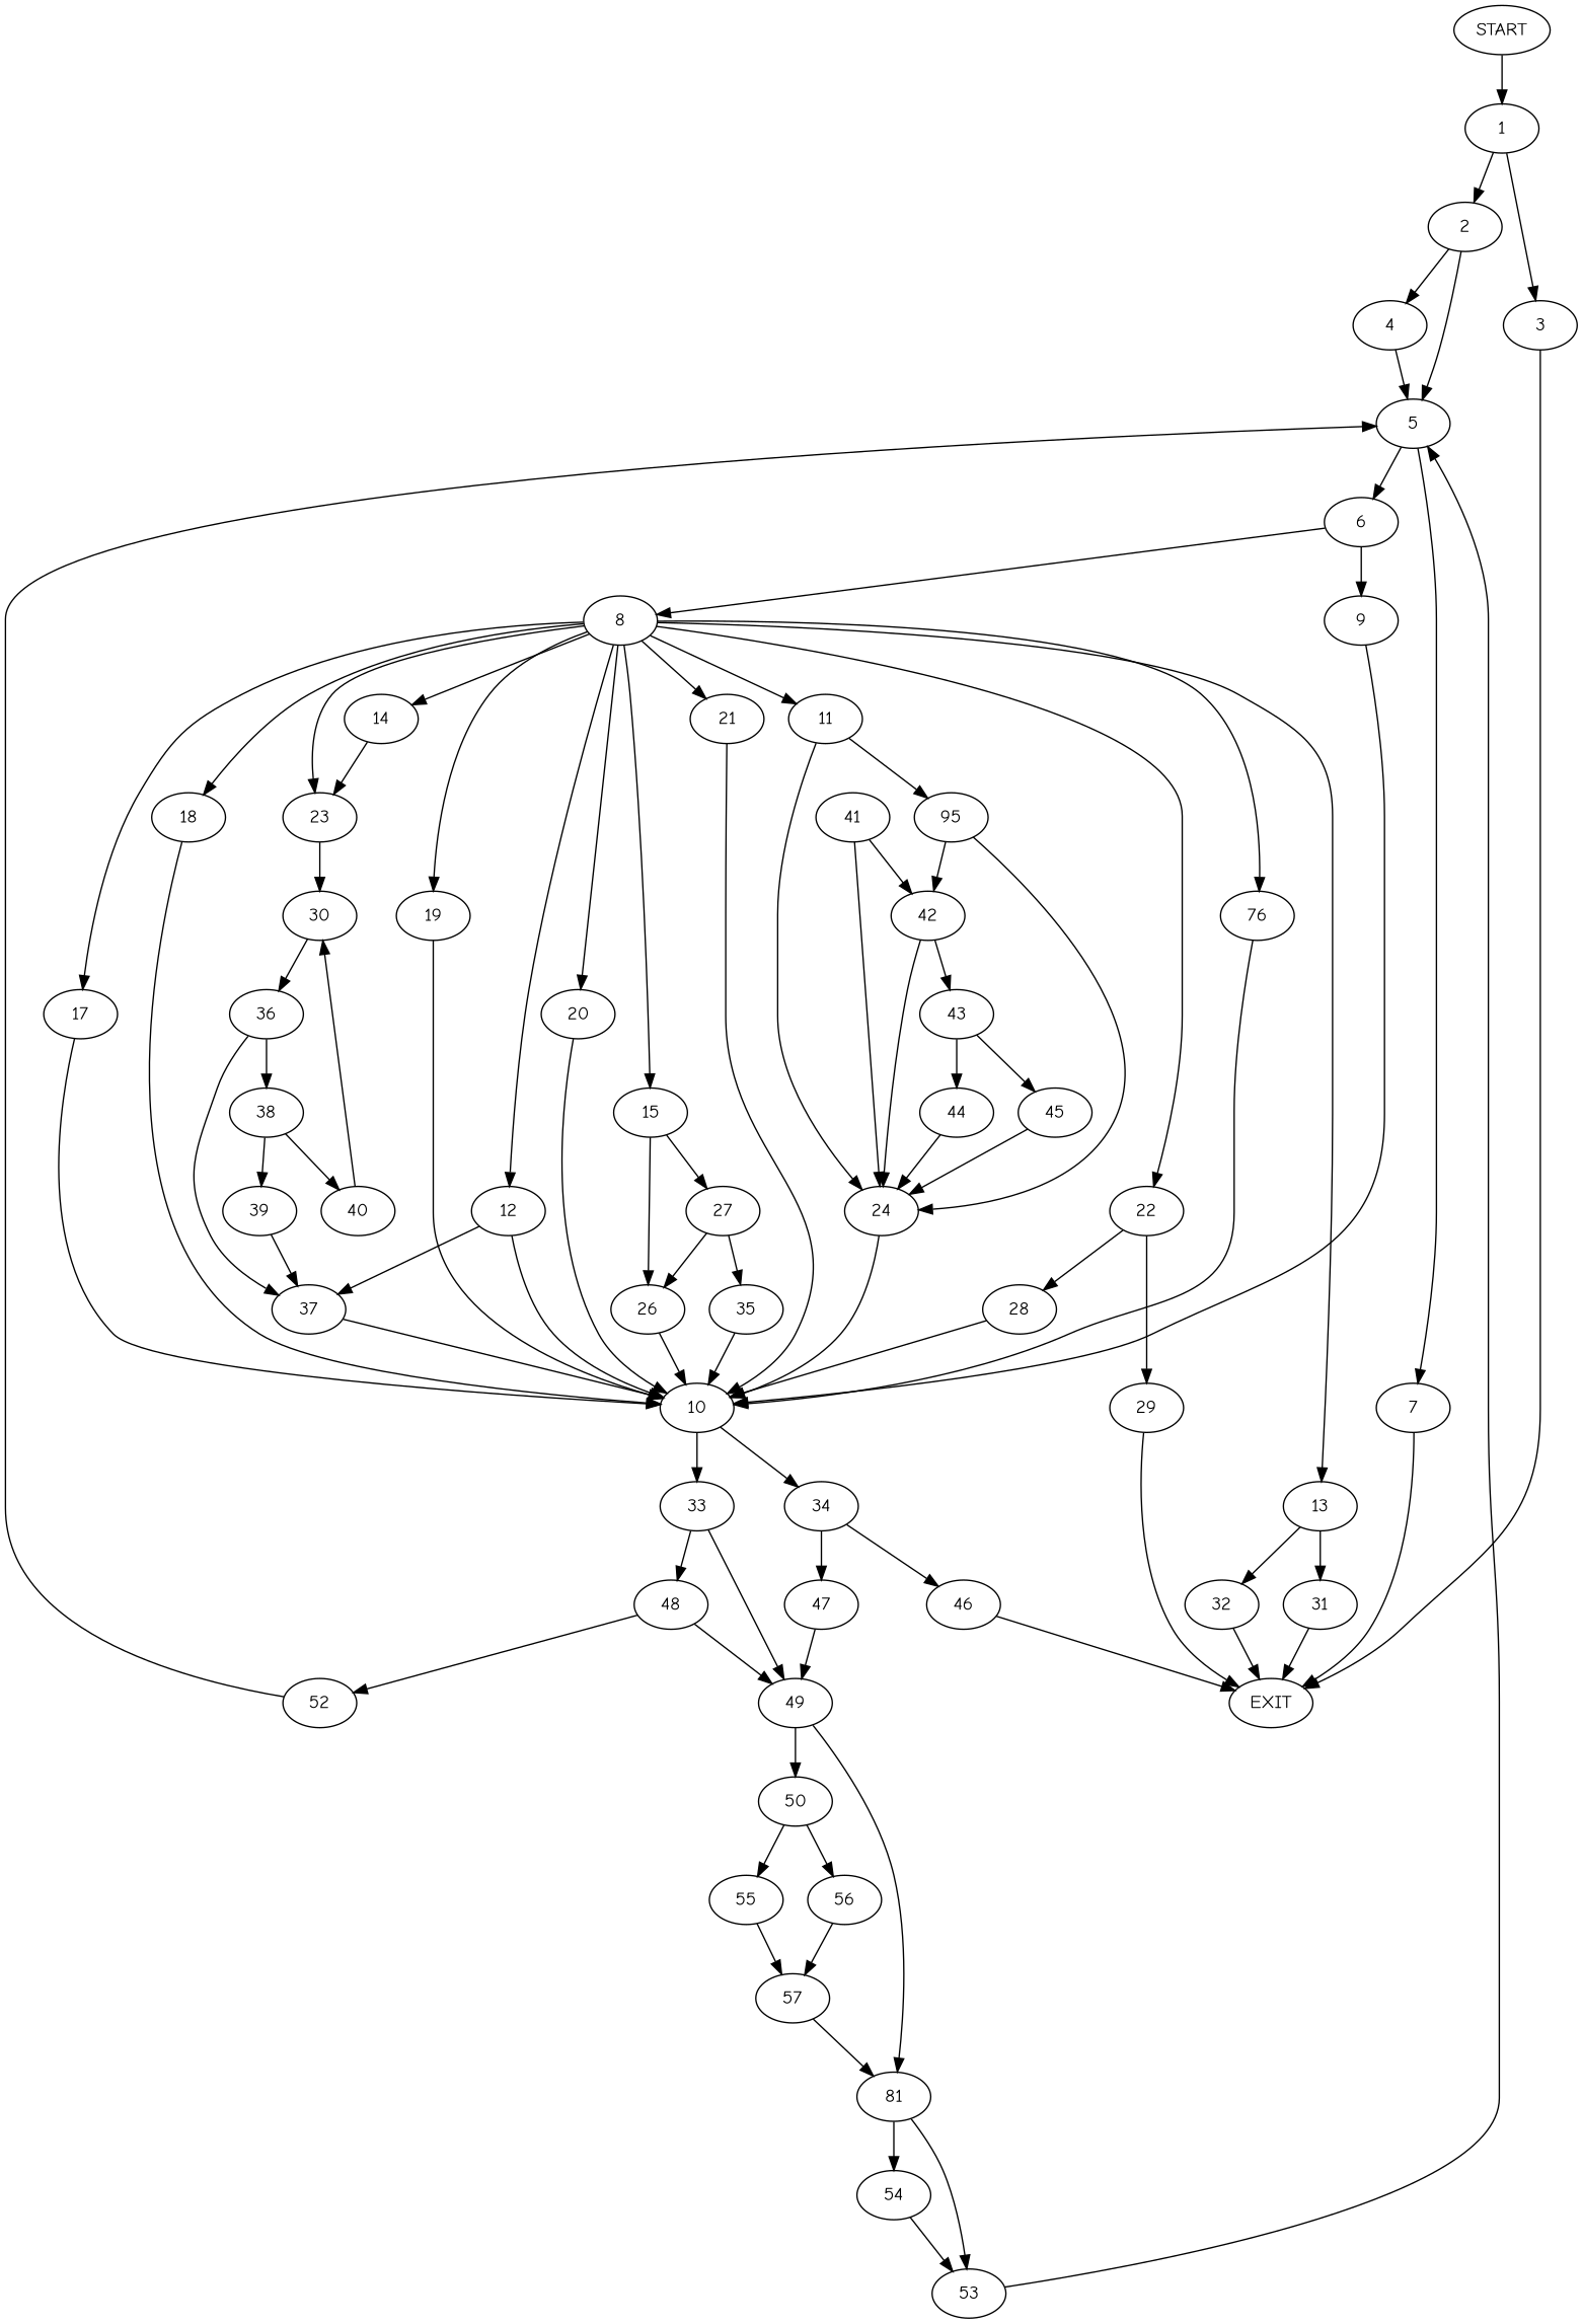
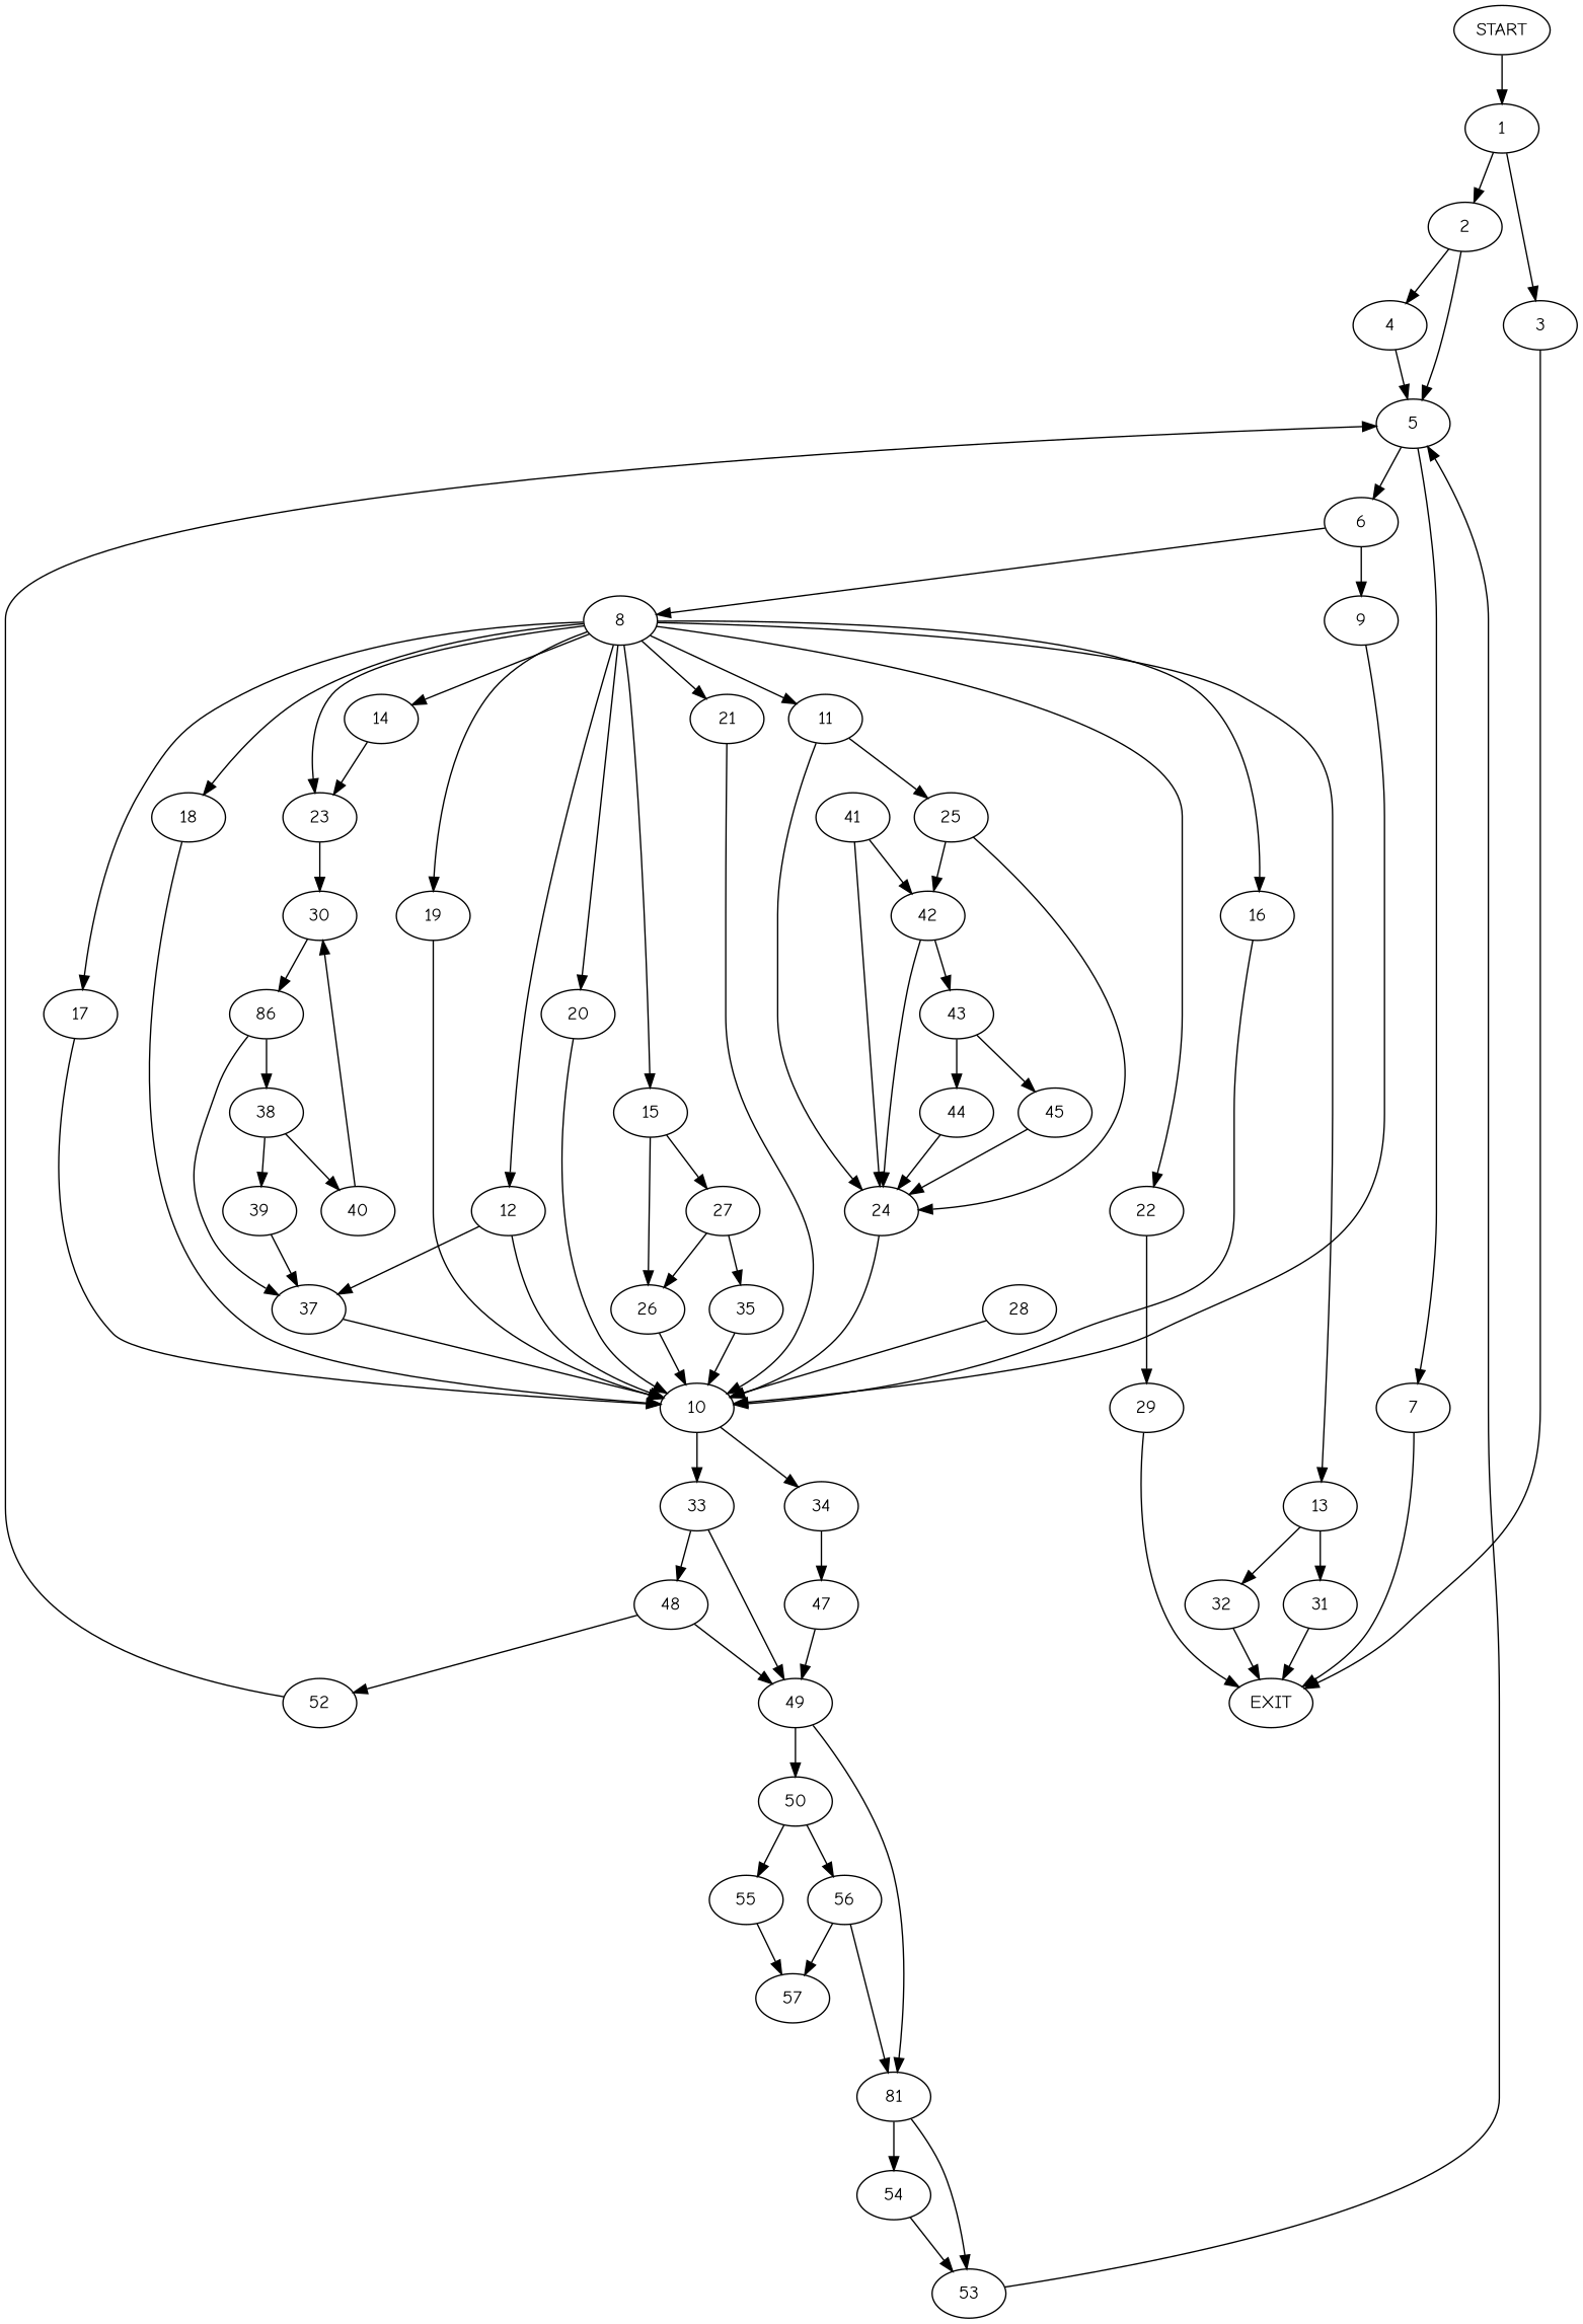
  digraph {
    fontname="Comic Neue"
    node [fontname="Comic Neue"]
    edge [fontname="Comic Neue"]
    n1 [label=START]
    1
    2
    3
    n5 [label=EXIT]
    4
    5
    6
    7
    8
    9
    11
    12
    13
    14
    15
-   16 [label=76]
+   16
    17
    18
    19
    20
    21
    22
    23
    10
    24
-   25 [label=95]
+   25
    37
    31
    32
    26
    27
    28
    29
    30
    33
    34
    48
    49
-   46
    47
    42
    35
-   36
+   36 [label=86]
    41
    38
    52
    50
    n49 [label=81]
    39
    40
    43
    44
    45
    55
    56
    53
    54
    57
    n1 -> 1
    1 -> 2
    1 -> 3
    2 -> 4
    2 -> 5
    3 -> n5
    4 -> 5
    5 -> 6
    5 -> 7
    6 -> 8
    6 -> 9
    7 -> n5
    8 -> 11
    8 -> 12
    8 -> 13
    8 -> 14
    8 -> 15
    8 -> 16
    8 -> 17
    8 -> 18
    8 -> 19
    8 -> 20
    8 -> 21
    8 -> 22
    8 -> 23
    9 -> 10
    11 -> 24
    11 -> 25
    12 -> 10
    12 -> 37
    13 -> 31
    13 -> 32
    14 -> 23
    15 -> 26
    15 -> 27
    16 -> 10
    17 -> 10
    18 -> 10
    19 -> 10
    20 -> 10
    21 -> 10
-   22 -> 28
    22 -> 29
    23 -> 30
    10 -> 33
    10 -> 34
    24 -> 10
    25 -> 24
    25 -> 42
    37 -> 10
    31 -> n5
    32 -> n5
    26 -> 10
    27 -> 26
    27 -> 35
    28 -> 10
    29 -> n5
    30 -> 36
    33 -> 48
    33 -> 49
-   34 -> 46
    34 -> 47
    48 -> 49
    48 -> 52
    49 -> 50
    49 -> n49
-   46 -> n5
    47 -> 49
    42 -> 24
    42 -> 43
    35 -> 10
    36 -> 37
    36 -> 38
    41 -> 24
    41 -> 42
    38 -> 39
    38 -> 40
    52 -> 5
    50 -> 55
    50 -> 56
    n49 -> 53
    n49 -> 54
    39 -> 37
    40 -> 30
    43 -> 44
    43 -> 45
    44 -> 24
    45 -> 24
    55 -> 57
    56 -> 57
    53 -> 5
    54 -> 53
-   57 -> n49
+   56 -> n49
  }
